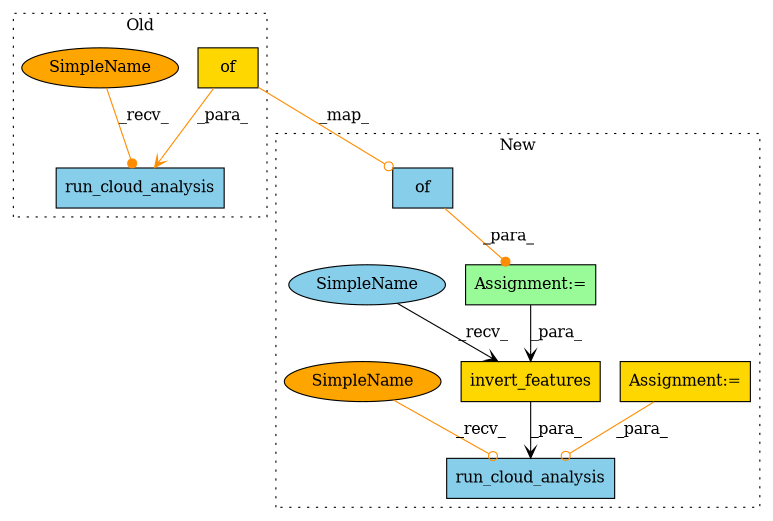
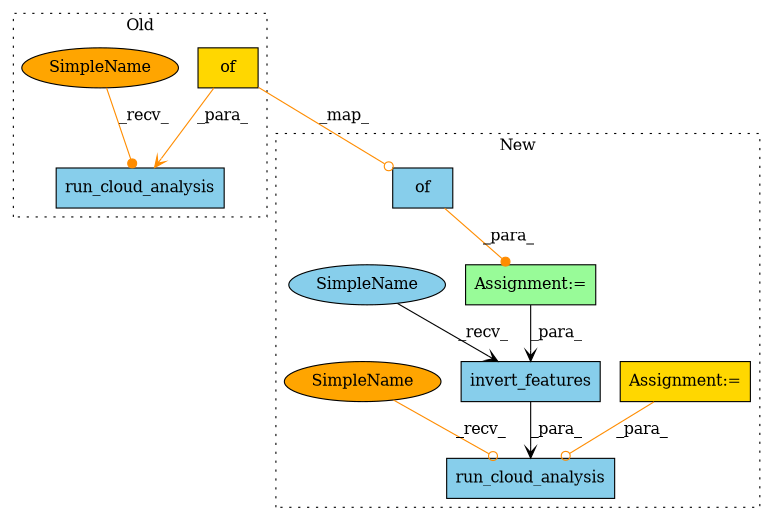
  digraph {
    node [a=32 l=7 shape=box style=filled fillcolor=skyblue]
    edge [color=darkorange arrowhead=vee]
    n1 [l="19,1" label=run_cloud_analysis s="12518,12754"]
    n2 [l="3,1" label=of s="12678,12753" fillcolor=gold]
    n3 [a=42 label=SimpleName s=12510 shape=ellipse fillcolor=orange]
    n4 [l="19,1" label=run_cloud_analysis s="14556,14650"]
-   n5 [l="16,1" label=invert_features s="14625,14649" fillcolor=gold]
+   n5 [l="16,1" label=invert_features s="14625,14649"]
    n6 [l="3,1" label=of s="14420,14541"]
    n7 [a=7 l=1 label="Assignment:=" s=14415 fillcolor=palegreen]
    n8 [a=7 l=1 label="Assignment:=" s=14299 fillcolor=gold]
    n9 [a=42 label=SimpleName s=14617 shape=ellipse]
    n10 [a=42 label=SimpleName s=14548 shape=ellipse fillcolor=orange]
    subgraph cluster_1 {
      label=Old
      style=dotted
      n1
      n2
      n3
    }
    subgraph cluster_2 {
      label=New
      style=dotted
      n4
      n5
      n6
      n7
      n8
      n9
      n10
    }
    n2 -> n1 [label=_para_]
    n2 -> n6 [label=_map_ arrowhead=odot]
    n3 -> n1 [label=_recv_ arrowhead=dot]
    n5 -> n4 [label=_para_ color=black]
    n6 -> n7 [label=_para_ arrowhead=dot]
    n7 -> n5 [label=_para_ color=black]
    n8 -> n4 [label=_para_ arrowhead=odot]
    n9 -> n5 [label=_recv_ color=black]
    n10 -> n4 [label=_recv_ arrowhead=odot]
  }
